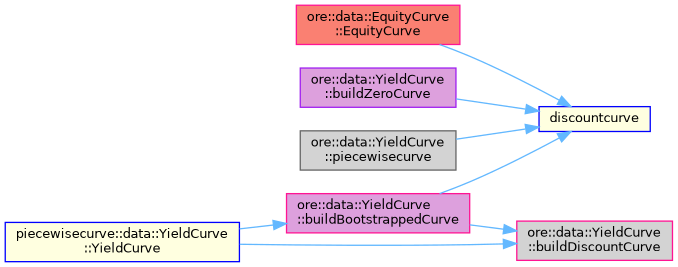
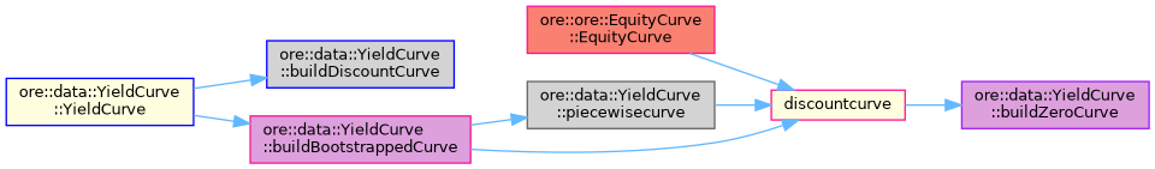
  digraph {
    rankdir=RL
    node [color=deeppink fillcolor=lightyellow fontname=Helvetica fontsize=10 shape=box style=filled]
    edge [color=steelblue1 dir=back fontname=Helvetica fontsize=10 labelfontname=Helvetica labelfontsize=10 style=solid]
-   n1 [color=blue fontcolor=black height=0.2 label=discountcurve width=0.4]
-   n2 [fillcolor=salmon height=0.2 label="ore::data::EquityCurve\l::EquityCurve" width=0.4]
+   n1 [fontcolor=black height=0.2 label=discountcurve width=0.4]
+   n2 [fillcolor=salmon height=0.2 label="ore::ore::EquityCurve\l::EquityCurve" width=0.4]
    n3 [color=purple fillcolor=plum height=0.2 label="ore::data::YieldCurve\l::buildZeroCurve" width=0.4]
    n4 [color=gray40 fillcolor=lightgrey height=0.2 label="ore::data::YieldCurve\l::piecewisecurve" width=0.4]
    n5 [fillcolor=plum height=0.2 label="ore::data::YieldCurve\l::buildBootstrappedCurve" width=0.4]
-   n6 [fillcolor=lightgrey height=0.2 label="ore::data::YieldCurve\l::buildDiscountCurve" width=0.4]
-   n7 [color=blue height=0.2 label="piecewisecurve::data::YieldCurve\l::YieldCurve" width=0.4]
+   n6 [color=blue fillcolor=lightgrey height=0.2 label="ore::data::YieldCurve\l::buildDiscountCurve" width=0.4]
+   n7 [color=blue height=0.2 label="ore::data::YieldCurve\l::YieldCurve" width=0.4]
    n1 -> n2
-   n1 -> n3
+   n3 -> n1
    n1 -> n4
    n1 -> n5
-   n6 -> n5
+   n4 -> n5
    n5 -> n7
    n6 -> n7
  }
